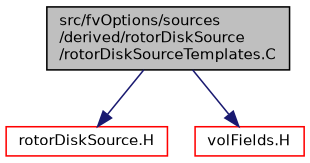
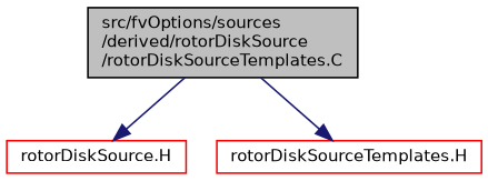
  digraph {
    fontname="DejaVu Sans"
    node [color=red fontname="DejaVu Sans" fontsize=10 shape=record]
    edge [color=midnightblue fontname="DejaVu Sans" fontsize=10 labelfontname=FreeSans labelfontsize=10 style=solid]
    n1 [color=black fillcolor=grey75 fontcolor=black height=0.2 label="src/fvOptions/sources\l/derived/rotorDiskSource\l/rotorDiskSourceTemplates.C" style=filled width=0.4]
    n2 [height=0.2 label="rotorDiskSource.H" width=0.4]
-   n3 [height=0.2 label="volFields.H" width=0.4]
+   n3 [height=0.2 label="rotorDiskSourceTemplates.H" width=0.4]
    n1 -> n2
    n1 -> n3
  }
